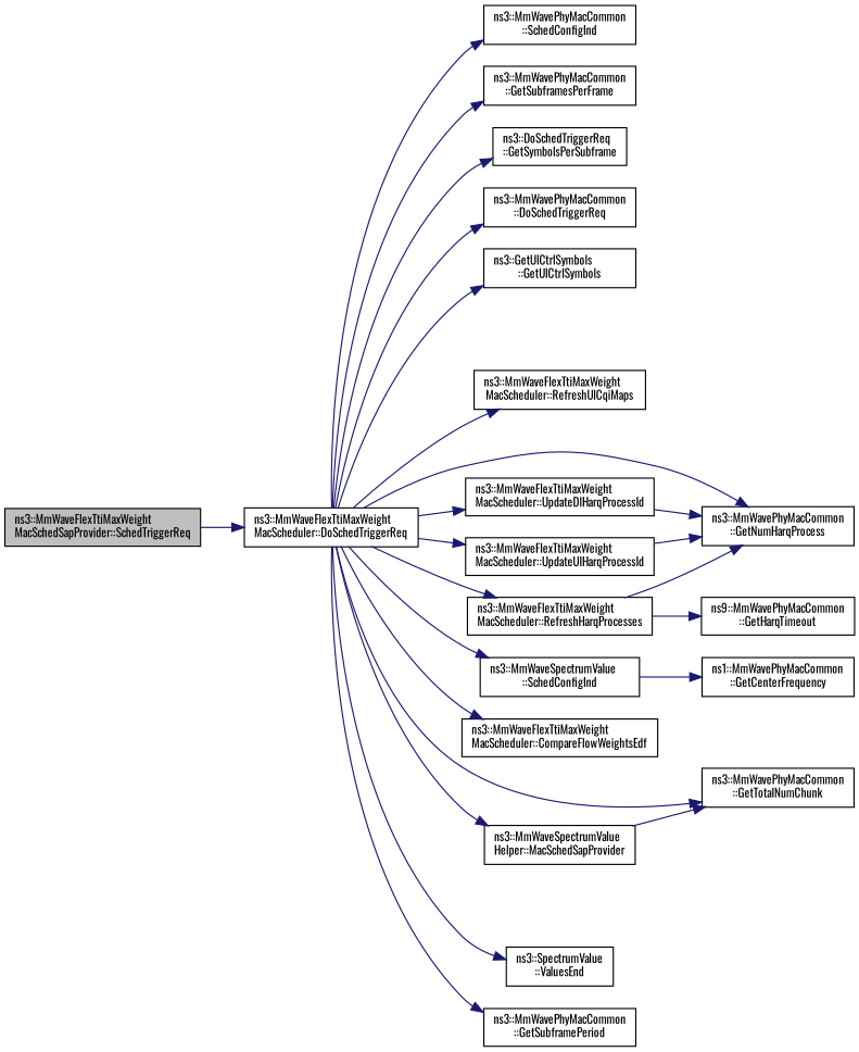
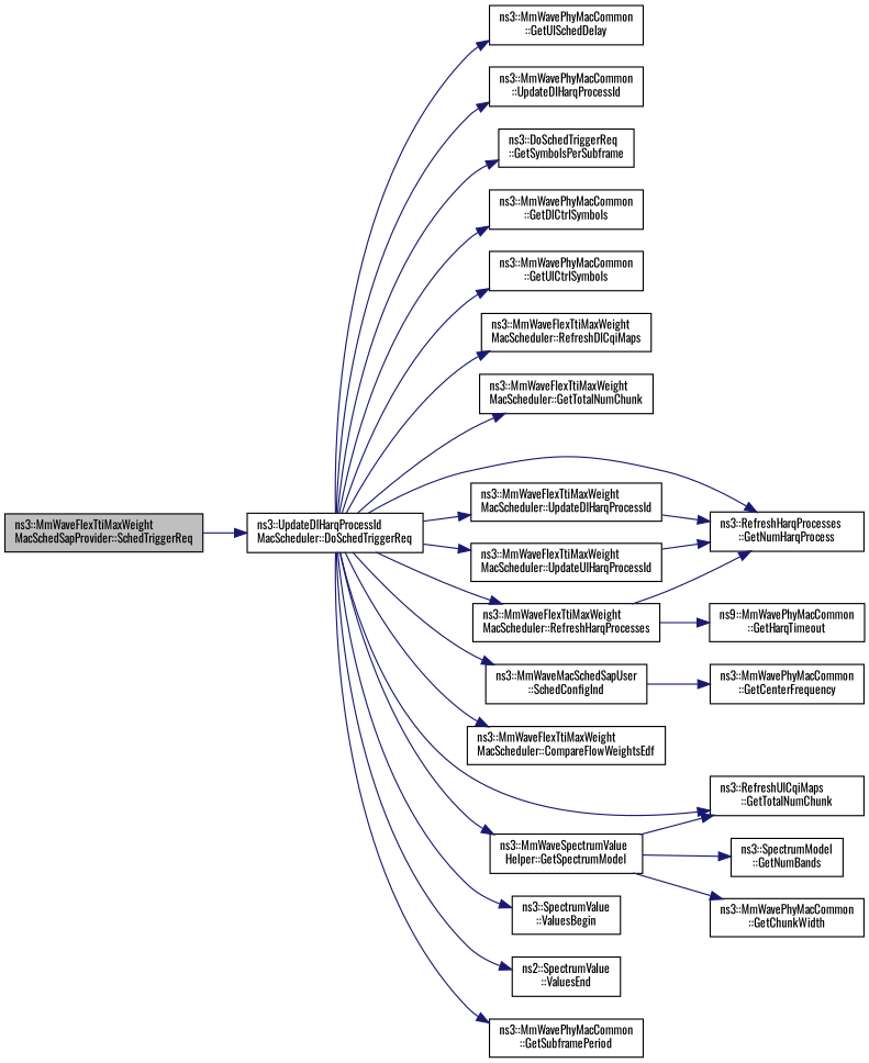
  digraph {
    fontname=Oswald
    rankdir=LR
    node [color=black fillcolor=white fontname=Oswald fontsize=10 shape=record style=filled]
    edge [color=midnightblue fontname=Oswald fontsize=10 labelfontname=Helvetica labelfontsize=10 style=solid]
    n1 [fillcolor=grey75 fontcolor=black height=0.2 label="ns3::MmWaveFlexTtiMaxWeight\lMacSchedSapProvider::SchedTriggerReq" width=0.4]
-   n2 [height=0.2 label="ns3::MmWaveFlexTtiMaxWeight\lMacScheduler::DoSchedTriggerReq" width=0.4]
-   n3 [height=0.2 label="ns3::MmWavePhyMacCommon\l::SchedConfigInd" width=0.4]
-   n4 [height=0.2 label="ns3::MmWavePhyMacCommon\l::GetSubframesPerFrame" width=0.4]
+   n2 [height=0.2 label="ns3::UpdateDlHarqProcessId\lMacScheduler::DoSchedTriggerReq" width=0.4]
+   n3 [height=0.2 label="ns3::MmWavePhyMacCommon\l::GetUlSchedDelay" width=0.4]
+   n4 [height=0.2 label="ns3::MmWavePhyMacCommon\l::UpdateDlHarqProcessId" width=0.4]
    n5 [height=0.2 label="ns3::DoSchedTriggerReq\l::GetSymbolsPerSubframe" width=0.4]
-   n6 [height=0.2 label="ns3::MmWavePhyMacCommon\l::DoSchedTriggerReq" width=0.4]
-   n7 [height=0.2 label="ns3::GetUlCtrlSymbols\l::GetUlCtrlSymbols" width=0.4]
-   n9 [height=0.2 label="ns3::MmWaveFlexTtiMaxWeight\lMacScheduler::RefreshUlCqiMaps" width=0.4]
+   n6 [height=0.2 label="ns3::MmWavePhyMacCommon\l::GetDlCtrlSymbols" width=0.4]
+   n7 [height=0.2 label="ns3::MmWavePhyMacCommon\l::GetUlCtrlSymbols" width=0.4]
+   n8 [height=0.2 label="ns3::MmWaveFlexTtiMaxWeight\lMacScheduler::RefreshDlCqiMaps" width=0.4]
+   n9 [height=0.2 label="ns3::MmWaveFlexTtiMaxWeight\lMacScheduler::GetTotalNumChunk" width=0.4]
    n10 [height=0.2 label="ns3::MmWaveFlexTtiMaxWeight\lMacScheduler::RefreshHarqProcesses" width=0.4]
-   n11 [height=0.2 label="ns3::MmWavePhyMacCommon\l::GetNumHarqProcess" width=0.4]
-   n12 [height=0.2 label="ns3::MmWaveSpectrumValue\l::SchedConfigInd" width=0.4]
+   n11 [height=0.2 label="ns3::RefreshHarqProcesses\l::GetNumHarqProcess" width=0.4]
+   n12 [height=0.2 label="ns3::MmWaveMacSchedSapUser\l::SchedConfigInd" width=0.4]
    n13 [height=0.2 label="ns3::MmWaveFlexTtiMaxWeight\lMacScheduler::CompareFlowWeightsEdf" width=0.4]
-   n14 [height=0.2 label="ns3::MmWaveSpectrumValue\lHelper::MacSchedSapProvider" width=0.4]
-   n15 [height=0.2 label="ns3::MmWavePhyMacCommon\l::GetTotalNumChunk" width=0.4]
-   n17 [height=0.2 label="ns3::SpectrumValue\l::ValuesEnd" width=0.4]
+   n14 [height=0.2 label="ns3::MmWaveSpectrumValue\lHelper::GetSpectrumModel" width=0.4]
+   n15 [height=0.2 label="ns3::RefreshUlCqiMaps\l::GetTotalNumChunk" width=0.4]
+   n16 [height=0.2 label="ns3::SpectrumValue\l::ValuesBegin" width=0.4]
+   n17 [height=0.2 label="ns2::SpectrumValue\l::ValuesEnd" width=0.4]
    n18 [height=0.2 label="ns3::MmWavePhyMacCommon\l::GetSubframePeriod" width=0.4]
    n19 [height=0.2 label="ns3::MmWaveFlexTtiMaxWeight\lMacScheduler::UpdateDlHarqProcessId" width=0.4]
    n20 [height=0.2 label="ns3::MmWaveFlexTtiMaxWeight\lMacScheduler::UpdateUlHarqProcessId" width=0.4]
    n21 [height=0.2 label="ns9::MmWavePhyMacCommon\l::GetHarqTimeout" width=0.4]
-   n22 [height=0.2 label="ns1::MmWavePhyMacCommon\l::GetCenterFrequency" width=0.4]
+   n22 [height=0.2 label="ns3::MmWavePhyMacCommon\l::GetCenterFrequency" width=0.4]
+   n23 [height=0.2 label="ns3::SpectrumModel\l::GetNumBands" width=0.4]
+   n24 [height=0.2 label="ns3::MmWavePhyMacCommon\l::GetChunkWidth" width=0.4]
    n1 -> n2
    n2 -> n3
    n2 -> n4
    n2 -> n5
    n2 -> n6
    n2 -> n7
+   n2 -> n8
    n2 -> n9
    n2 -> n10
    n2 -> n11
    n2 -> n12
    n2 -> n13
    n2 -> n14
    n2 -> n15
+   n2 -> n16
    n2 -> n17
    n2 -> n18
    n2 -> n19
    n2 -> n20
    n10 -> n11
    n10 -> n21
    n12 -> n22
    n14 -> n15
+   n14 -> n23
+   n14 -> n24
    n19 -> n11
    n20 -> n11
  }
